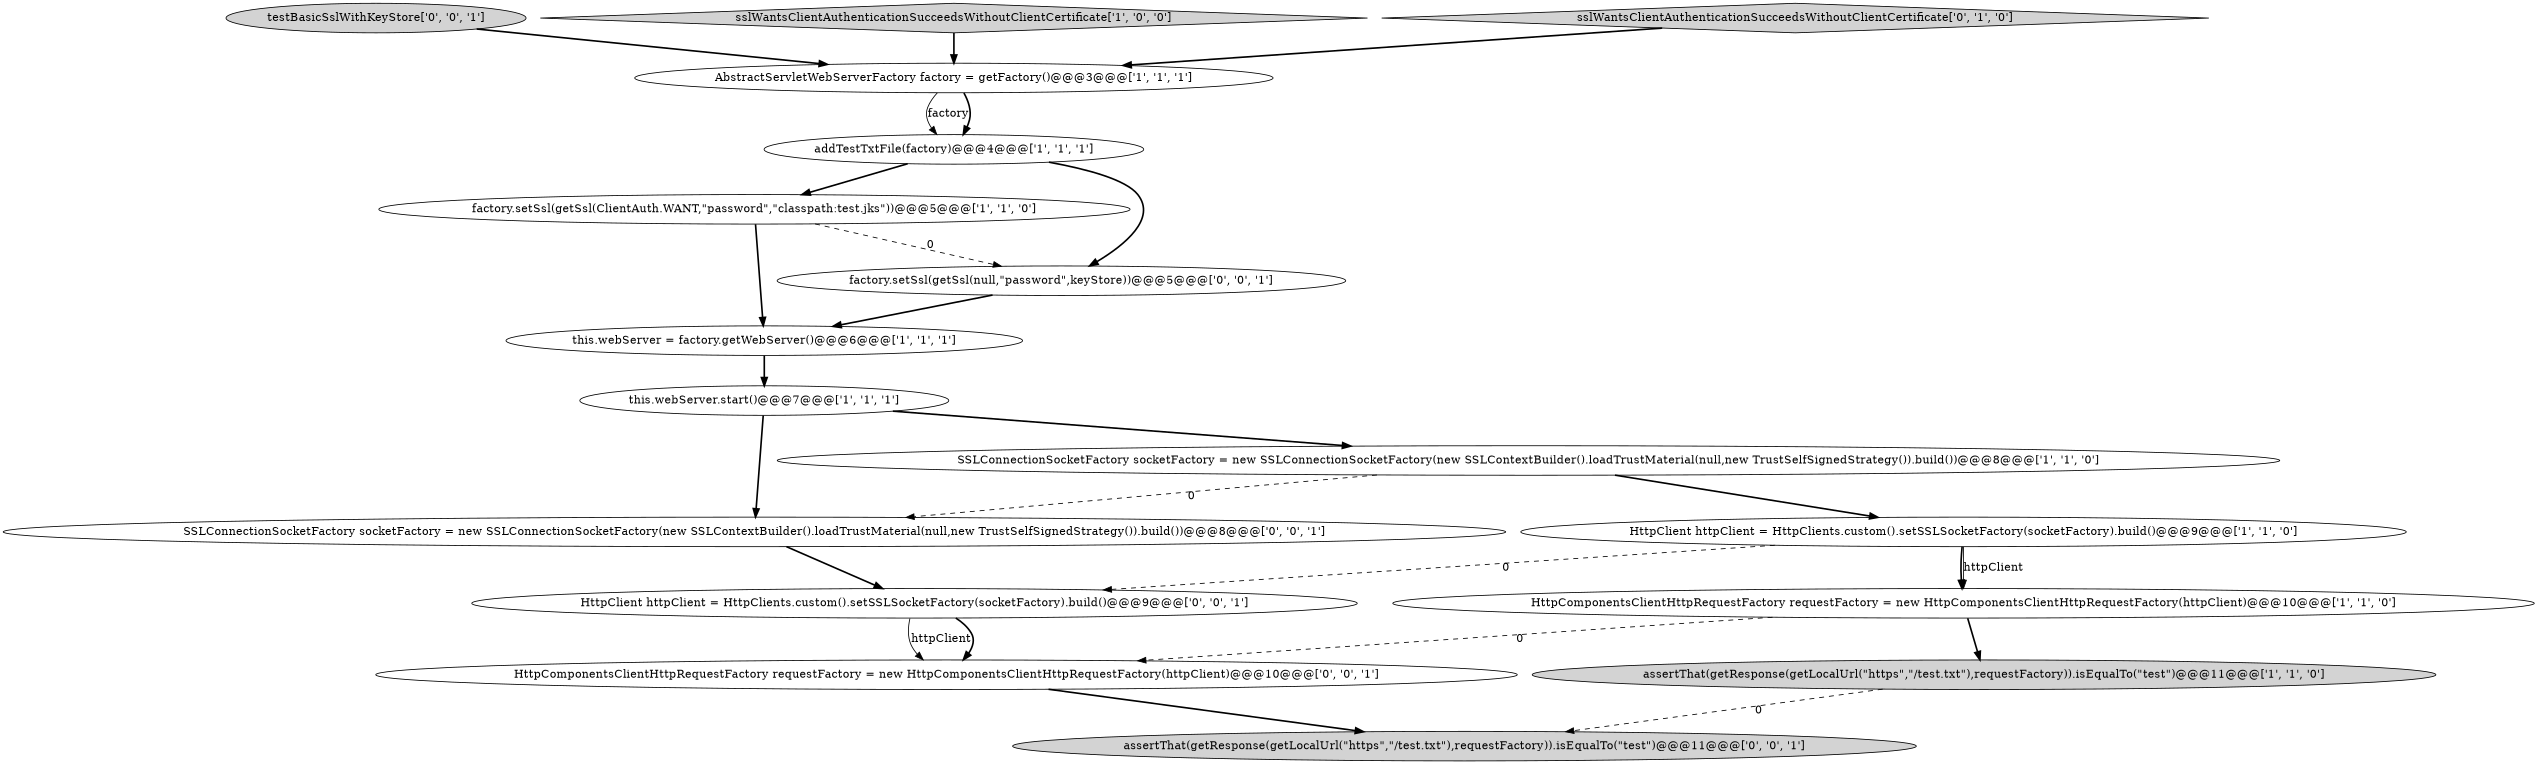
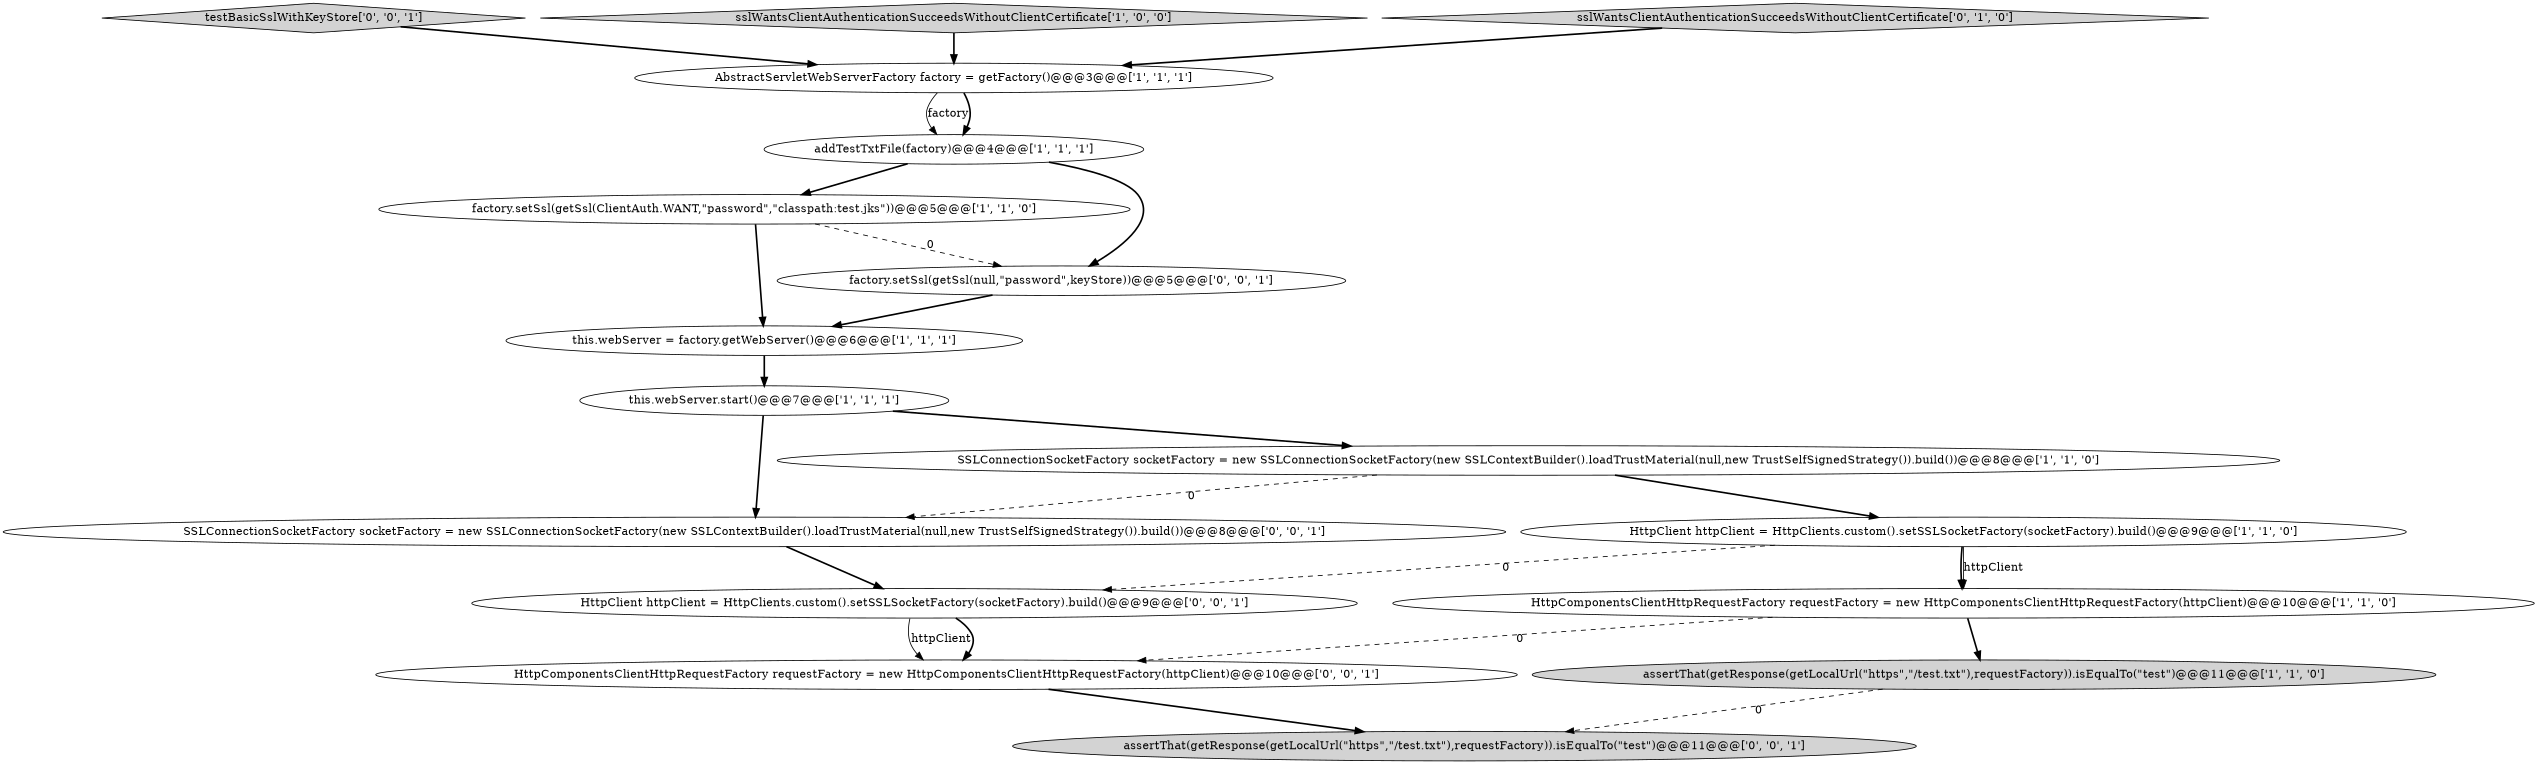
  digraph {
    node [fillcolor=white shape=ellipse style=filled]
    edge [style=bold]
-   n1 [fillcolor=lightgray label="testBasicSslWithKeyStore['0', '0', '1']"]
+   n1 [fillcolor=lightgray label="testBasicSslWithKeyStore['0', '0', '1']" shape=diamond]
    n2 [label="AbstractServletWebServerFactory factory = getFactory()@@@3@@@['1', '1', '1']"]
    n3 [label="addTestTxtFile(factory)@@@4@@@['1', '1', '1']"]
    n4 [label="factory.setSsl(getSsl(ClientAuth.WANT,\"password\",\"classpath:test.jks\"))@@@5@@@['1', '1', '0']"]
    n5 [label="factory.setSsl(getSsl(null,\"password\",keyStore))@@@5@@@['0', '0', '1']"]
    n6 [label="this.webServer = factory.getWebServer()@@@6@@@['1', '1', '1']"]
    n7 [label="this.webServer.start()@@@7@@@['1', '1', '1']"]
    n8 [label="SSLConnectionSocketFactory socketFactory = new SSLConnectionSocketFactory(new SSLContextBuilder().loadTrustMaterial(null,new TrustSelfSignedStrategy()).build())@@@8@@@['0', '0', '1']"]
    n9 [label="HttpClient httpClient = HttpClients.custom().setSSLSocketFactory(socketFactory).build()@@@9@@@['0', '0', '1']"]
    n10 [label="HttpComponentsClientHttpRequestFactory requestFactory = new HttpComponentsClientHttpRequestFactory(httpClient)@@@10@@@['0', '0', '1']"]
    n11 [fillcolor=lightgray label="assertThat(getResponse(getLocalUrl(\"https\",\"/test.txt\"),requestFactory)).isEqualTo(\"test\")@@@11@@@['0', '0', '1']"]
    n12 [label="SSLConnectionSocketFactory socketFactory = new SSLConnectionSocketFactory(new SSLContextBuilder().loadTrustMaterial(null,new TrustSelfSignedStrategy()).build())@@@8@@@['1', '1', '0']"]
    n13 [label="HttpClient httpClient = HttpClients.custom().setSSLSocketFactory(socketFactory).build()@@@9@@@['1', '1', '0']"]
    n14 [fillcolor=lightgray label="sslWantsClientAuthenticationSucceedsWithoutClientCertificate['1', '0', '0']" shape=diamond]
    n15 [label="HttpComponentsClientHttpRequestFactory requestFactory = new HttpComponentsClientHttpRequestFactory(httpClient)@@@10@@@['1', '1', '0']"]
    n16 [fillcolor=lightgray label="assertThat(getResponse(getLocalUrl(\"https\",\"/test.txt\"),requestFactory)).isEqualTo(\"test\")@@@11@@@['1', '1', '0']"]
    n17 [fillcolor=lightgray label="sslWantsClientAuthenticationSucceedsWithoutClientCertificate['0', '1', '0']" shape=diamond]
    n1 -> n2
    n2 -> n3 [label=factory style=solid]
    n2 -> n3
    n3 -> n4
    n3 -> n5
    n4 -> n5 [label=0 style=dashed]
    n4 -> n6
    n5 -> n6
    n6 -> n7
    n7 -> n8
    n7 -> n12
    n8 -> n9
    n9 -> n10 [label=httpClient style=solid]
    n9 -> n10
    n10 -> n11
    n12 -> n8 [label=0 style=dashed]
    n12 -> n13
    n13 -> n9 [label=0 style=dashed]
    n13 -> n15
    n13 -> n15 [label=httpClient style=solid]
    n14 -> n2
    n15 -> n10 [label=0 style=dashed]
    n15 -> n16
    n16 -> n11 [label=0 style=dashed]
    n17 -> n2
  }
